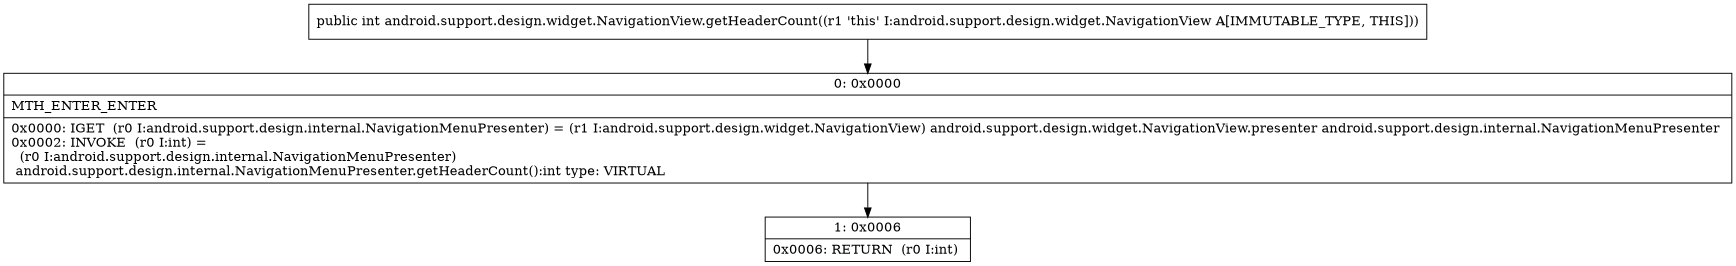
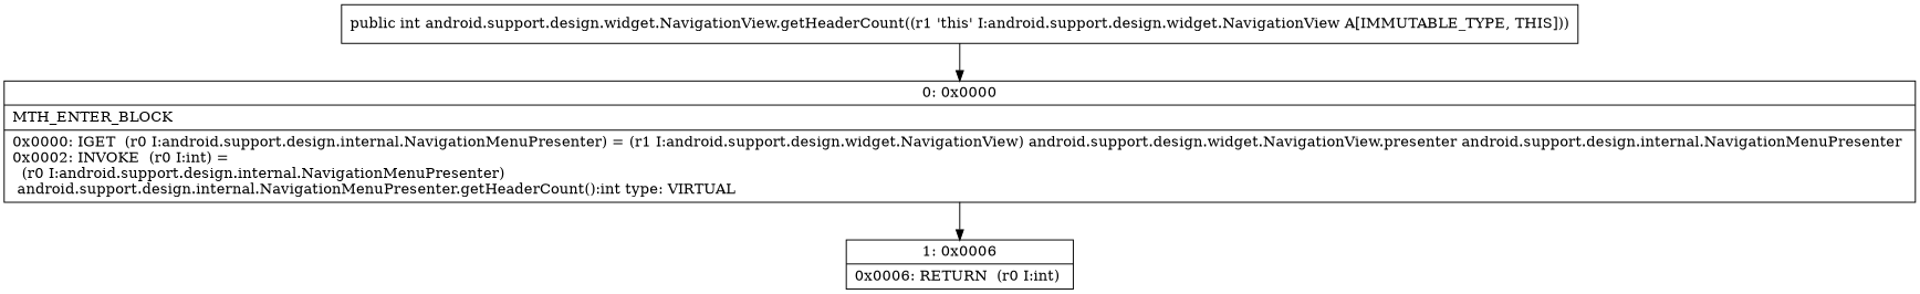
  digraph {
    fontname="DejaVu Serif"
    node [shape=record fontname="DejaVu Serif"]
    edge [fontname="DejaVu Serif"]
-   n1 [label="{0\:\ 0x0000|MTH_ENTER_ENTER\l|0x0000: IGET  (r0 I:android.support.design.internal.NavigationMenuPresenter) = (r1 I:android.support.design.widget.NavigationView) android.support.design.widget.NavigationView.presenter android.support.design.internal.NavigationMenuPresenter \l0x0002: INVOKE  (r0 I:int) = \l  (r0 I:android.support.design.internal.NavigationMenuPresenter)\l android.support.design.internal.NavigationMenuPresenter.getHeaderCount():int type: VIRTUAL \l}"]
+   n1 [label="{0\:\ 0x0000|MTH_ENTER_BLOCK\l|0x0000: IGET  (r0 I:android.support.design.internal.NavigationMenuPresenter) = (r1 I:android.support.design.widget.NavigationView) android.support.design.widget.NavigationView.presenter android.support.design.internal.NavigationMenuPresenter \l0x0002: INVOKE  (r0 I:int) = \l  (r0 I:android.support.design.internal.NavigationMenuPresenter)\l android.support.design.internal.NavigationMenuPresenter.getHeaderCount():int type: VIRTUAL \l}"]
    n2 [label="{1\:\ 0x0006|0x0006: RETURN  (r0 I:int) \l}"]
    n3 [label="{public int android.support.design.widget.NavigationView.getHeaderCount((r1 'this' I:android.support.design.widget.NavigationView A[IMMUTABLE_TYPE, THIS])) }"]
    n1 -> n2
    n3 -> n1
  }
